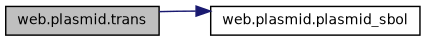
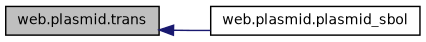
  digraph {
    rankdir=LR
    node [color=black fontname=Helvetica fontsize=10 shape=record style=filled]
    n1 [fillcolor=grey75 fontcolor=black height=0.2 label="web.plasmid.trans" width=0.4]
    n2 [fillcolor=white height=0.2 label="web.plasmid.plasmid_sbol" width=0.4]
-   n2 -> n1 [color=midnightblue dir=back fontname=Helvetica fontsize=10 labelfontname=Helvetica labelfontsize=10 style=solid]
+   n1 -> n2 [color=midnightblue dir=back fontname=Helvetica fontsize=10 labelfontname=Helvetica labelfontsize=10 style=solid]
  }
